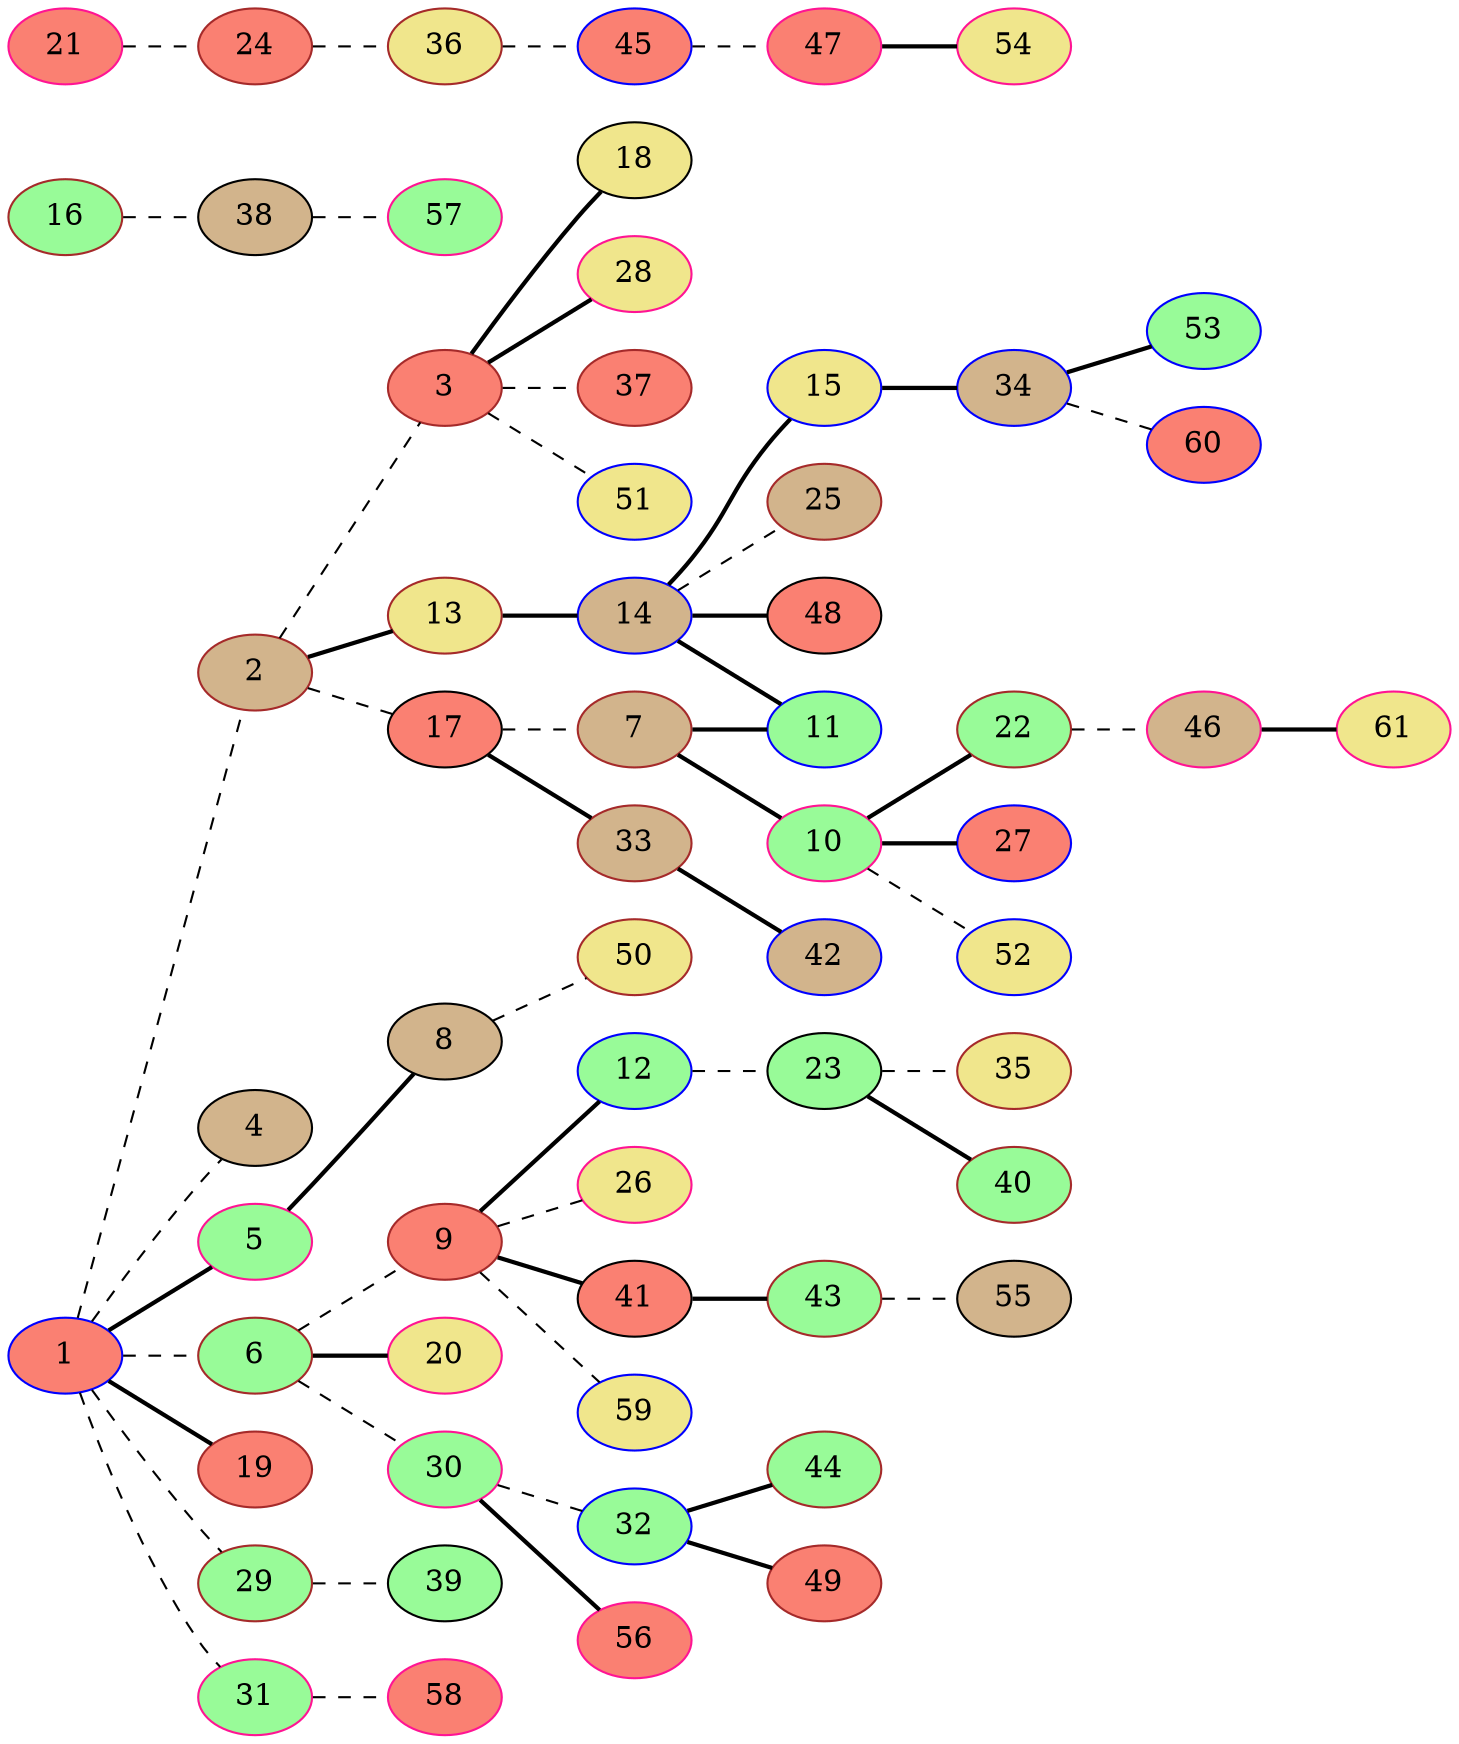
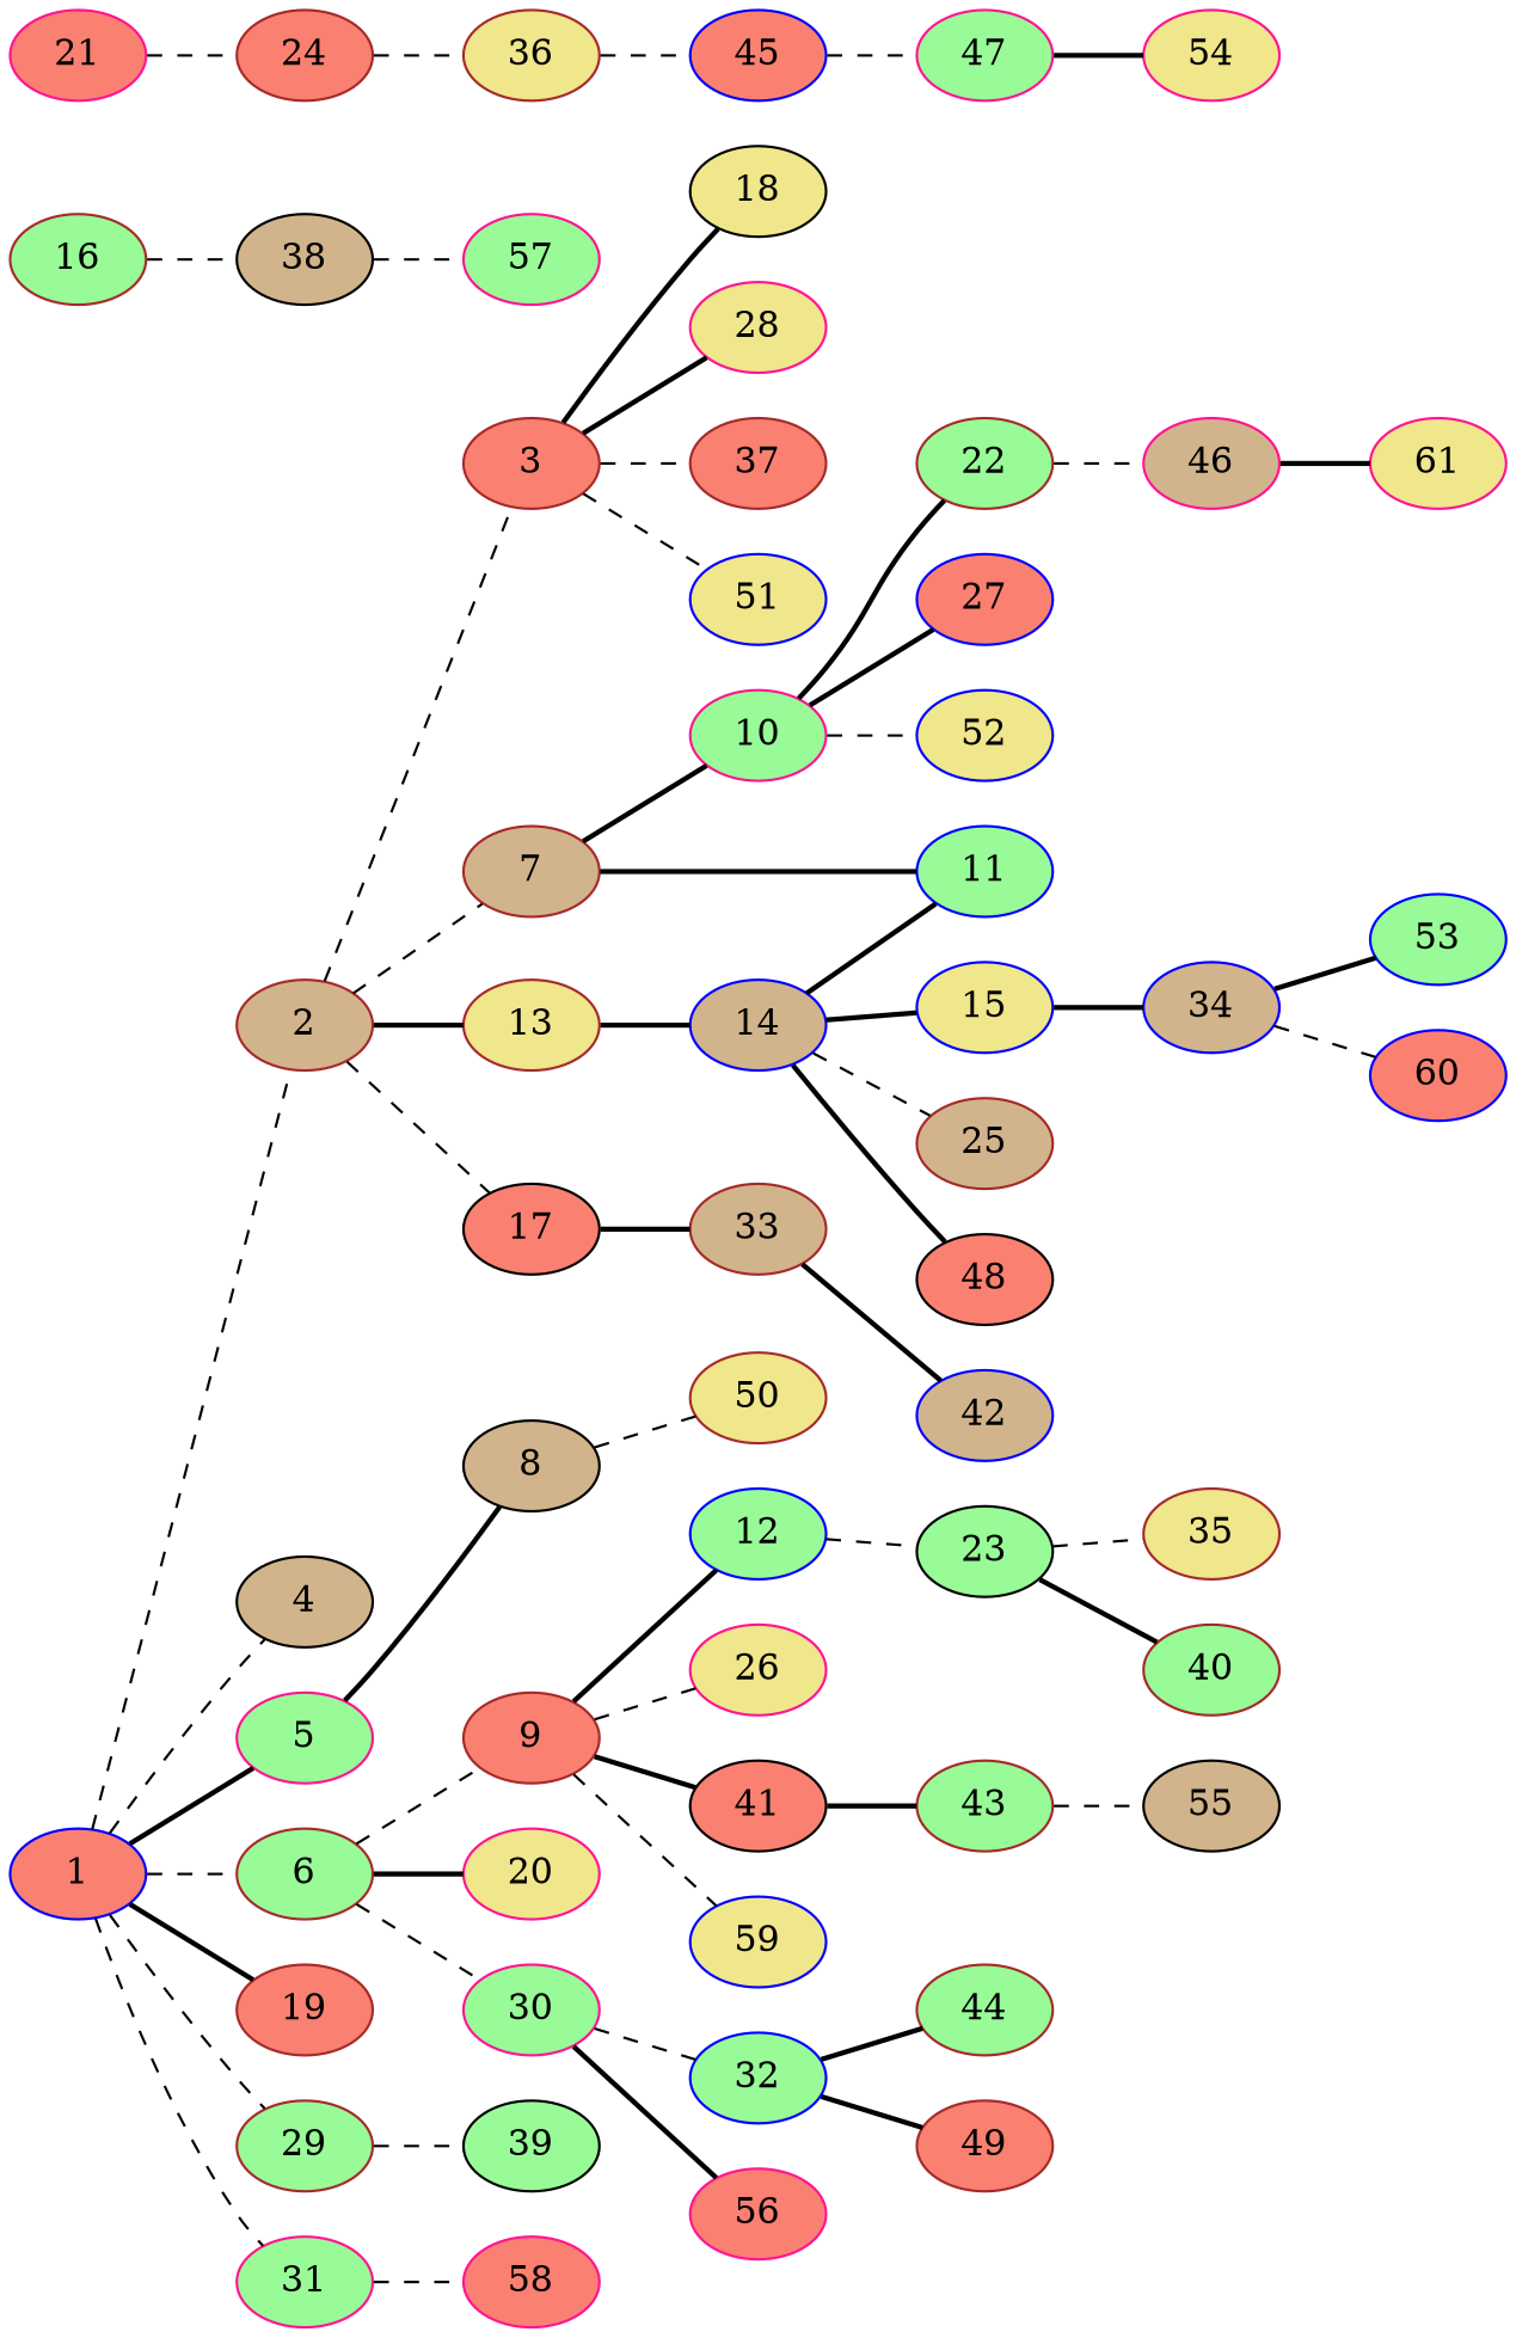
  graph {
    rankdir=LR
    node [color=brown fillcolor=palegreen style=filled]
    edge [style=dashed]
    1 [color=blue fillcolor=salmon]
    2 [fillcolor=tan]
    4 [color=black fillcolor=tan]
    5 [color=deeppink]
    6
    19 [fillcolor=salmon]
    29
    31 [color=deeppink]
    3 [fillcolor=salmon]
    7 [fillcolor=tan]
    13 [fillcolor=khaki]
    17 [color=black fillcolor=salmon]
    8 [color=black fillcolor=tan]
    9 [fillcolor=salmon]
    20 [color=deeppink fillcolor=khaki]
    30 [color=deeppink]
    39 [color=black]
    58 [color=deeppink fillcolor=salmon]
    18 [color=black fillcolor=khaki]
    28 [color=deeppink fillcolor=khaki]
    37 [fillcolor=salmon]
    51 [color=blue fillcolor=khaki]
    10 [color=deeppink]
    11 [color=blue]
    14 [color=blue fillcolor=tan]
    33 [fillcolor=tan]
    50 [fillcolor=khaki]
    12 [color=blue]
    26 [color=deeppink fillcolor=khaki]
    41 [color=black fillcolor=salmon]
    59 [color=blue fillcolor=khaki]
    32 [color=blue]
    56 [color=deeppink fillcolor=salmon]
    22
    27 [color=blue fillcolor=salmon]
    52 [color=blue fillcolor=khaki]
    23 [color=black]
    43
    46 [color=deeppink fillcolor=tan]
    35 [fillcolor=khaki]
    40
    15 [color=blue fillcolor=khaki]
    25 [fillcolor=tan]
    48 [color=black fillcolor=salmon]
    34 [color=blue fillcolor=tan]
    16
    38 [color=black fillcolor=tan]
    21 [color=deeppink fillcolor=salmon]
    24 [fillcolor=salmon]
    53 [color=blue]
    60 [color=blue fillcolor=salmon]
    57 [color=deeppink]
    42 [color=blue fillcolor=tan]
    36 [fillcolor=khaki]
    61 [color=deeppink fillcolor=khaki]
    45 [color=blue fillcolor=salmon]
    44
    49 [fillcolor=salmon]
-   47 [color=deeppink fillcolor=salmon]
+   47 [color=deeppink]
    55 [color=black fillcolor=tan]
    54 [color=deeppink fillcolor=khaki]
    1 -- 2
    1 -- 4
    1 -- 5 [style=bold]
    1 -- 6
    1 -- 19 [style=bold]
    1 -- 29
    1 -- 31
    2 -- 3
-   17 -- 7
+   2 -- 7
    2 -- 13 [style=bold]
    2 -- 17
    5 -- 8 [style=bold]
    6 -- 9
    6 -- 20 [style=bold]
    6 -- 30
    29 -- 39
    31 -- 58
    3 -- 18 [style=bold]
    3 -- 28 [style=bold]
    3 -- 37
    3 -- 51
    7 -- 10 [style=bold]
    7 -- 11 [style=bold]
    13 -- 14 [style=bold]
    17 -- 33 [style=bold]
    8 -- 50
    9 -- 12 [style=bold]
    9 -- 26
    9 -- 41 [style=bold]
    9 -- 59
    30 -- 32
    30 -- 56 [style=bold]
    10 -- 22 [style=bold]
    10 -- 27 [style=bold]
    10 -- 52
    14 -- 11 [style=bold]
    14 -- 15 [style=bold]
    14 -- 25
    14 -- 48 [style=bold]
    33 -- 42 [style=bold]
    12 -- 23
    41 -- 43 [style=bold]
    32 -- 44 [style=bold]
    32 -- 49 [style=bold]
    22 -- 46
    23 -- 35
    23 -- 40 [style=bold]
    43 -- 55
    46 -- 61 [style=bold]
    15 -- 34 [style=bold]
    34 -- 53 [style=bold]
    34 -- 60
    16 -- 38
    38 -- 57
    21 -- 24
    24 -- 36
    36 -- 45
    45 -- 47
    47 -- 54 [style=bold]
  }
